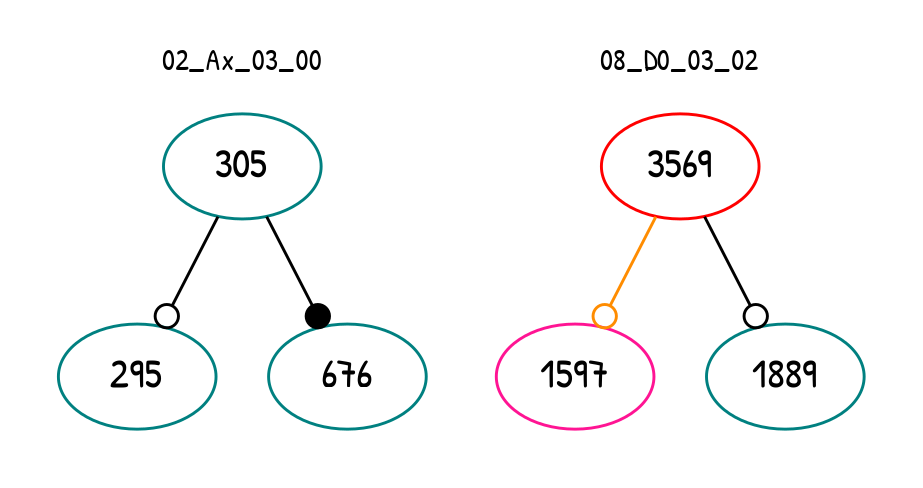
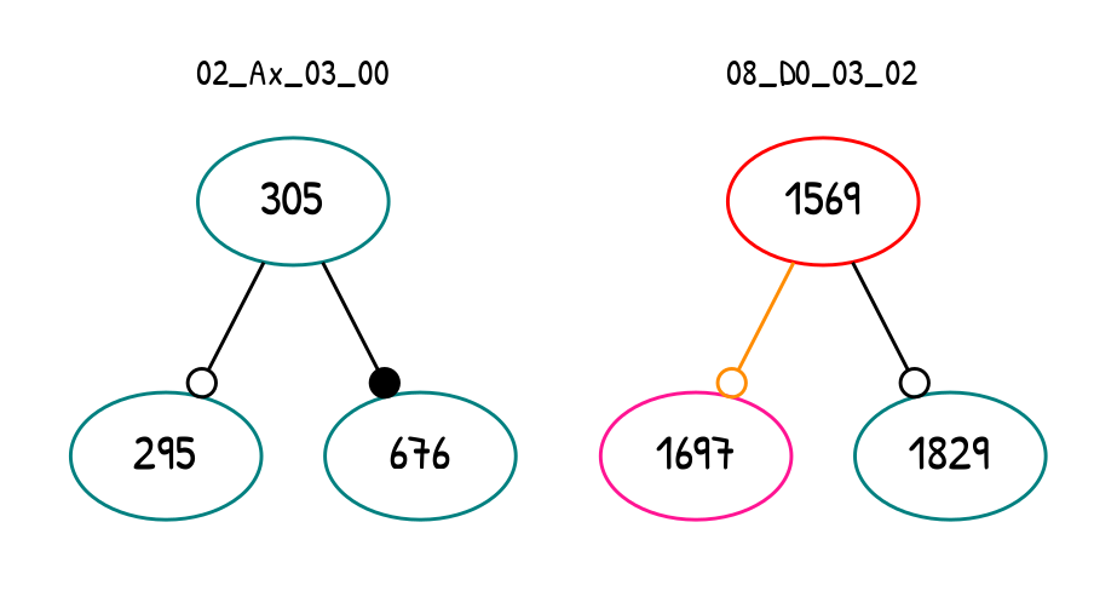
  digraph {
    fontname="Patrick Hand"
    node [color=teal fontname="Patrick Hand"]
    edge [arrowhead=odot color=black fontname="Patrick Hand"]
    n1 [label=305]
    n2 [label=295]
    n3 [label=676]
-   n4 [color=red label=3569]
-   n5 [color=deeppink label=1597]
-   n6 [label=1889]
+   n4 [color=red label=1569]
+   n5 [color=deeppink label=1697]
+   n6 [label=1829]
    subgraph cluster_1 {
      color=white
      fontsize=10
      label="02_Ax_03_00"
      n1
      n2
      n3
    }
    subgraph cluster_2 {
      color=white
      fontsize=10
      label="08_D0_03_02"
      n4
      n5
      n6
    }
    n1 -> n2
    n1 -> n3 [arrowhead=dot]
    n4 -> n5 [color=darkorange]
    n4 -> n6
  }
